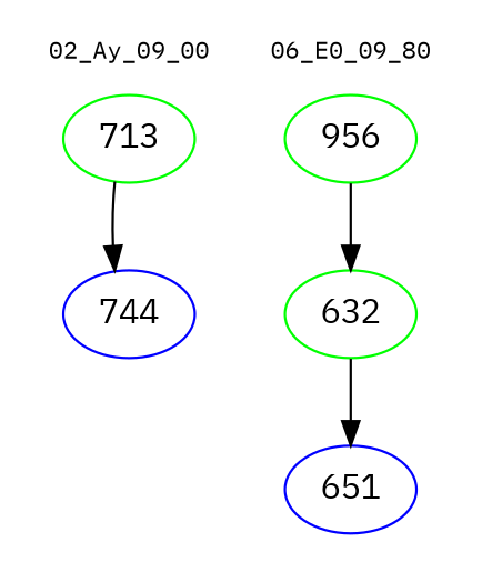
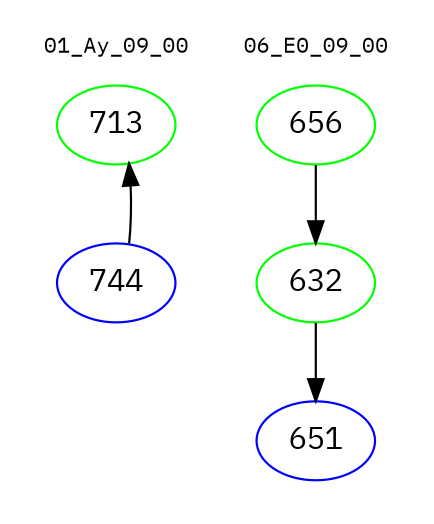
  digraph {
    fontname="IBM Plex Mono"
    node [color=green fontname="IBM Plex Mono"]
    edge [color=black fontname="IBM Plex Mono"]
    n1 [label=713]
    n2 [color=blue label=744]
-   n3 [label=956]
+   n3 [label=656]
    n4 [label=632]
    n5 [color=blue label=651]
    subgraph cluster_1 {
      color=white
      fontsize=10
-     label="02_Ay_09_00"
+     label="01_Ay_09_00"
      n1
      n2
    }
    subgraph cluster_2 {
      color=white
      fontsize=10
-     label="06_E0_09_80"
+     label="06_E0_09_00"
      n3
      n4
      n5
    }
-   n1 -> n2
+   n2 -> n1
    n3 -> n4
    n4 -> n5
  }
